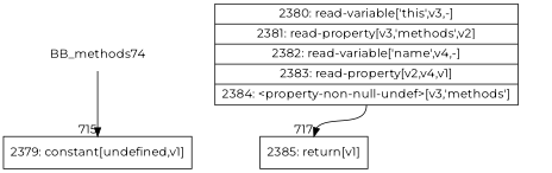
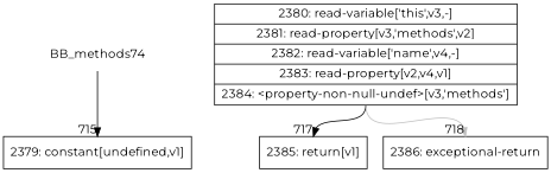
  digraph {
    fontname=Montserrat
    rankdir=TD
    node [fontname=Montserrat shape=record]
    edge [fontname=Montserrat headport=n tailport=s]
    n1 [label=BB_methods74 shape=none]
    n2 [label="{2379: constant[undefined,v1]}"]
    n3 [label="{2380: read-variable['this',v3,-]|2381: read-property[v3,'methods',v2]|2382: read-variable['name',v4,-]|2383: read-property[v2,v4,v1]|2384: \<property-non-null-undef\>[v3,'methods']}"]
    n4 [label="{2385: return[v1]}"]
+   n5 [label="{2386: exceptional-return}"]
    n1 -> n2 [headlabel="    715"]
    n3 -> n4 [headlabel="      717"]
+   n3 -> n5 [color=gray headlabel="      718"]
  }
